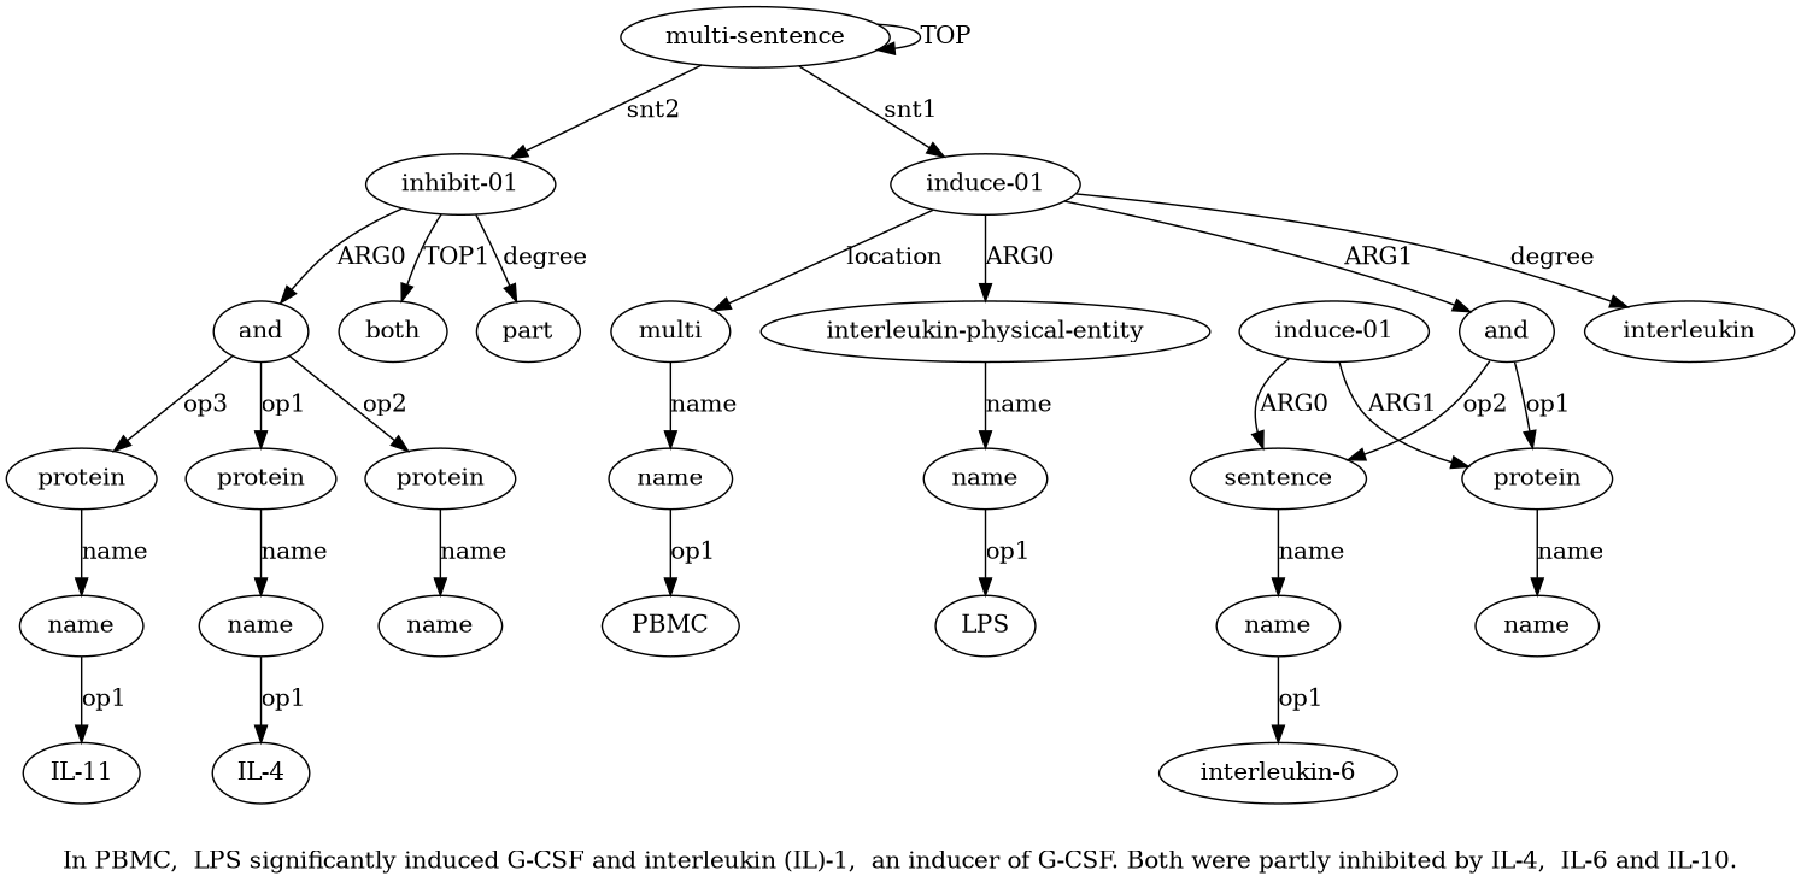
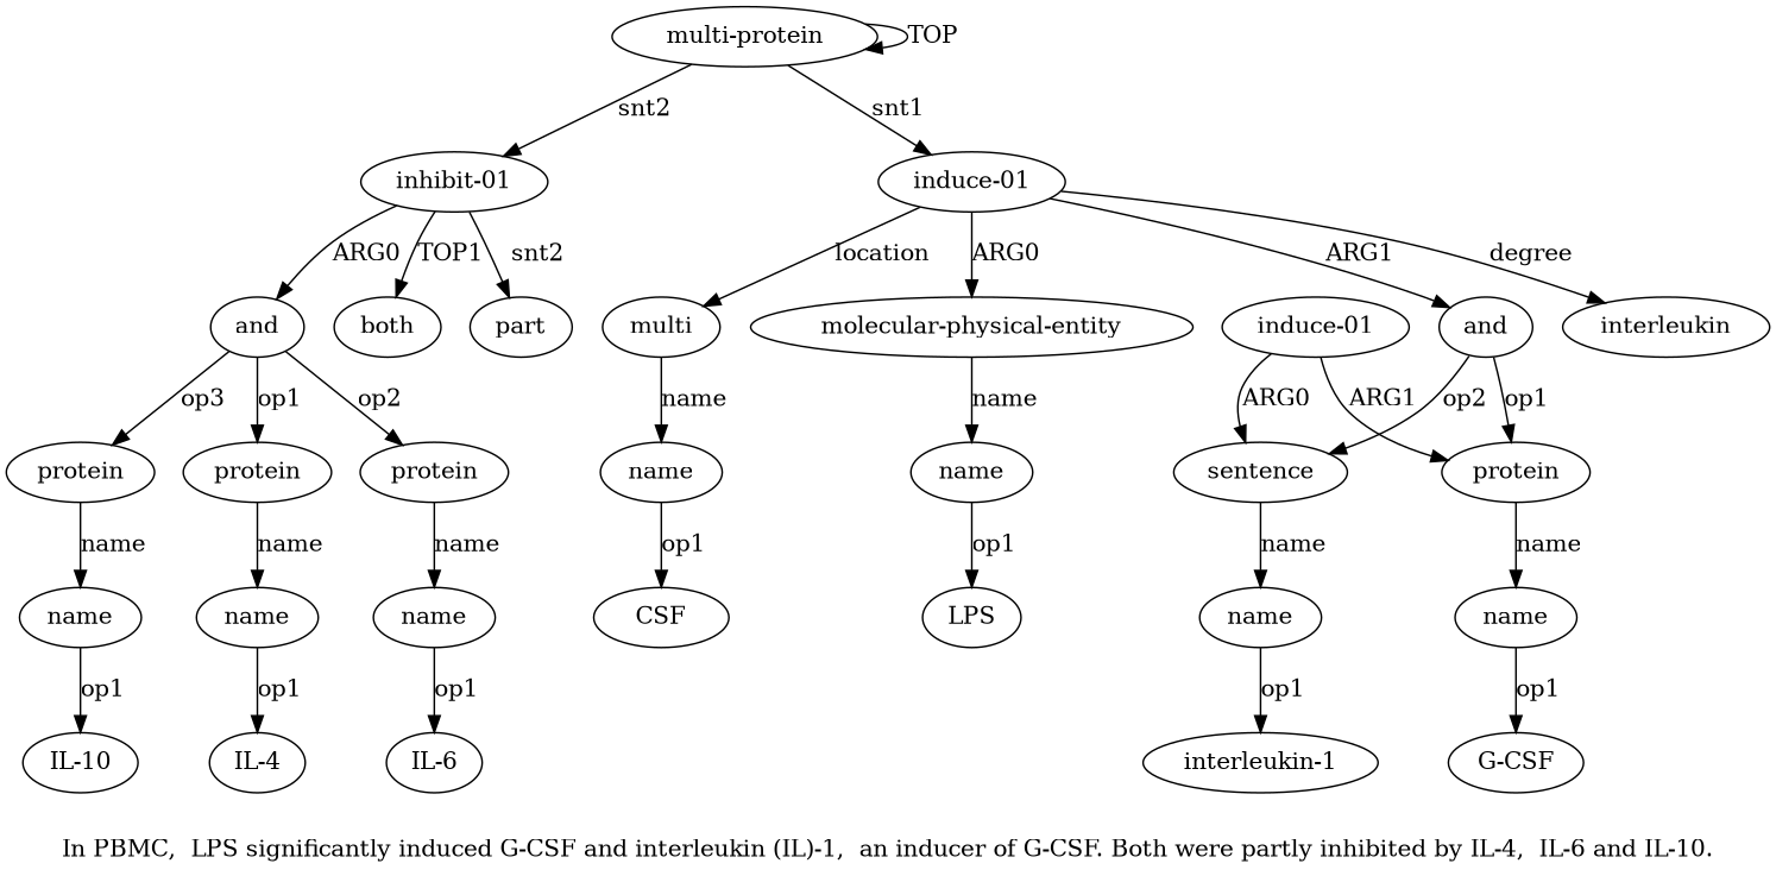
  digraph {
    label="In PBMC,  LPS significantly induced G-CSF and interleukin (IL)-1,  an inducer of G-CSF. Both were partly inhibited by IL-4,  IL-6 and IL-10."
    node [color=black gold_ind=-1 gold_label=name test_ind=-1 test_label=name]
    edge [color=black gold_label=op1 test_label=op1]
    n1 [gold_ind=20 label=name test_ind=20]
-   n2 [gold_label="IL-10" label="IL-11" test_label="IL-10"]
+   n2 [gold_label="IL-10" label="IL-10" test_label="IL-10"]
    n3 [gold_ind=21 gold_label=both label=both test_ind=21 test_label=both]
    n4 [gold_ind=22 gold_label=part label=part test_ind=22 test_label=part]
-   n6 [gold_label=PBMC label=PBMC test_label=PBMC]
+   n5 [gold_label="IL-6" label="IL-6" test_label="IL-6"]
+   n6 [gold_label=PBMC label=CSF test_label=PBMC]
    n7 [gold_ind=15 gold_label=protein label=protein test_ind=15 test_label=protein]
    n8 [gold_ind=16 label=name test_ind=16]
    n9 [gold_label="IL-4" label="IL-4" test_label="IL-4"]
    n10 [gold_ind=14 gold_label=and label=and test_ind=14 test_label=and]
    n11 [gold_ind=17 gold_label=protein label=protein test_ind=17 test_label=protein]
    n12 [gold_ind=19 gold_label=protein label=protein test_ind=19 test_label=protein]
    n13 [gold_ind=18 label=name test_ind=18]
    n14 [gold_ind=11 label=name test_ind=11]
    n15 [gold_ind=10 gold_label=cell label=multi test_ind=10 test_label=cell]
    n16 [gold_ind=13 gold_label="inhibit-01" label="inhibit-01" test_ind=13 test_label="inhibit-01"]
    n17 [gold_ind=12 gold_label=significant label=interleukin test_ind=12 test_label=significant]
-   n19 [gold_label="interleukin-1" label="interleukin-6" test_label="interleukin-1"]
+   n18 [gold_label="G-CSF" label="G-CSF" test_label="G-CSF"]
+   n19 [gold_label="interleukin-1" label="interleukin-1" test_label="interleukin-1"]
    n20 [gold_ind=1 gold_label="induce-01" label="induce-01" test_ind=1 test_label="induce-01"]
-   n21 [gold_ind=2 gold_label="molecular-physical-entity" label="interleukin-physical-entity" test_ind=2 test_label="molecular-physical-entity"]
+   n21 [gold_ind=2 gold_label="molecular-physical-entity" label="molecular-physical-entity" test_ind=2 test_label="molecular-physical-entity"]
    n22 [gold_ind=4 gold_label=and label=and test_ind=4 test_label=and]
    n23 [gold_ind=3 label=name test_ind=3]
    n24 [gold_ind=5 gold_label=protein label=protein test_ind=5 test_label=protein]
    n25 [gold_ind=7 gold_label=enzyme label=sentence test_ind=7 test_label=enzyme]
    n26 [gold_label=LPS label=LPS test_label=LPS]
    n27 [gold_ind=6 label=name test_ind=6]
    n28 [gold_ind=8 label=name test_ind=8]
-   n29 [gold_ind=0 gold_label="multi-sentence" label="multi-sentence" test_ind=0 test_label="multi-sentence"]
+   n29 [gold_ind=0 gold_label="multi-sentence" label="multi-protein" test_ind=0 test_label="multi-sentence"]
    n30 [gold_ind=9 gold_label="induce-01" label="induce-01" test_ind=9 test_label="induce-01"]
    n1 -> n2 [label=op1]
    n7 -> n8 [gold_label=name label=name test_label=name]
    n8 -> n9 [label=op1]
    n10 -> n7 [label=op1]
    n10 -> n11 [gold_label=op2 label=op2 test_label=op2]
    n10 -> n12 [gold_label=op3 label=op3 test_label=op3]
    n11 -> n13 [gold_label=name label=name test_label=name]
    n12 -> n1 [gold_label=name label=name test_label=name]
+   n13 -> n5 [label=op1]
    n14 -> n6 [label=op1]
    n15 -> n14 [gold_label=name label=name test_label=name]
    n16 -> n3 [gold_label=ARG1 label=TOP1 test_label=ARG1]
-   n16 -> n4 [gold_label=degree label=degree test_label=degree]
+   n16 -> n4 [gold_label=degree label=snt2 test_label=degree]
    n16 -> n10 [gold_label=ARG0 label=ARG0 test_label=ARG0]
    n20 -> n15 [gold_label=location label=location test_label=location]
    n20 -> n17 [gold_label=degree label=degree test_label=degree]
    n20 -> n21 [gold_label=ARG0 label=ARG0 test_label=ARG0]
    n20 -> n22 [gold_label=ARG1 label=ARG1 test_label=ARG1]
    n21 -> n23 [gold_label=name label=name test_label=name]
    n22 -> n24 [label=op1]
    n22 -> n25 [gold_label=op2 label=op2 test_label=op2]
    n23 -> n26 [label=op1]
    n24 -> n27 [gold_label=name label=name test_label=name]
    n25 -> n28 [gold_label=name label=name test_label=name]
+   n27 -> n18 [label=op1]
    n28 -> n19 [label=op1]
    n29 -> n16 [gold_label=snt2 label=snt2 test_label=snt2]
    n29 -> n20 [gold_label=snt1 label=snt1 test_label=snt1]
    n29 -> n29 [gold_label=TOP label=TOP test_label=TOP]
    n30 -> n24 [gold_label=ARG1 label=ARG1 test_label=ARG1]
    n30 -> n25 [gold_label=ARG0 label=ARG0 test_label=ARG0]
  }
